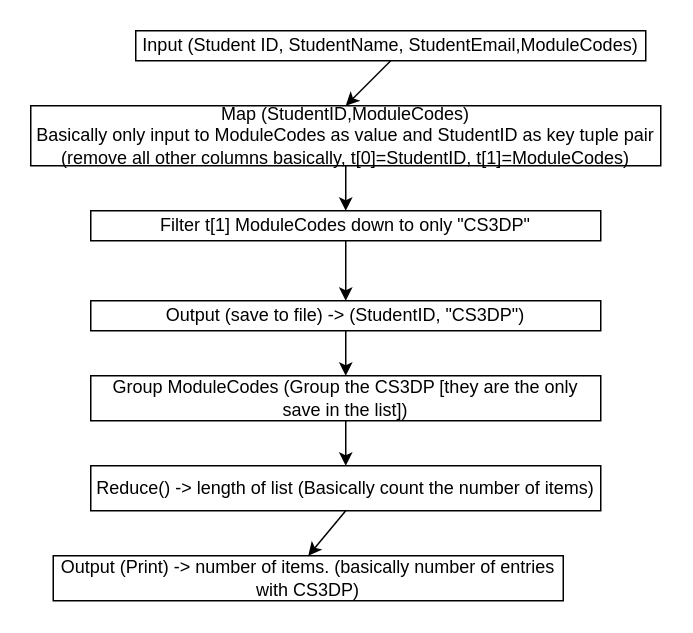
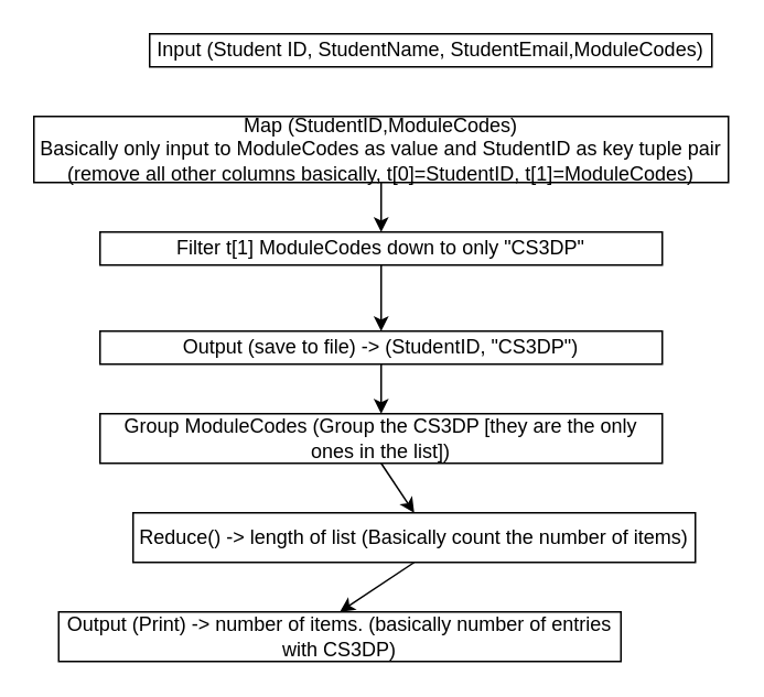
  <mxCell id="0" />
  <mxCell id="1" parent="0" />
  <mxCell id="2" value="Input (Student ID, StudentName, StudentEmail,ModuleCodes)" style="rounded=0;whiteSpace=wrap;html=1;" vertex="1" parent="1"><mxGeometry x="90" y="20" width="340" height="20" as="geometry" /></mxCell>
  <mxCell id="3" value="Map (StudentID,ModuleCodes)&lt;br&gt;Basically only input to ModuleCodes as value and StudentID as key tuple pair (remove all other columns basically, t[0]=StudentID, t[1]=ModuleCodes)" style="rounded=0;whiteSpace=wrap;html=1;" vertex="1" parent="1"><mxGeometry x="20" y="70" width="420" height="40" as="geometry" /></mxCell>
  <mxCell id="4" value="Filter t[1] ModuleCodes&amp;nbsp;down to only &quot;CS3DP&quot;" style="rounded=0;whiteSpace=wrap;html=1;" vertex="1" parent="1"><mxGeometry x="60" y="140" width="340" height="20" as="geometry" /></mxCell>
  <mxCell id="5" value="Output (save to file) -&amp;gt; (StudentID, &quot;CS3DP&quot;)" style="rounded=0;whiteSpace=wrap;html=1;" vertex="1" parent="1"><mxGeometry x="60" y="200" width="340" height="20" as="geometry" /></mxCell>
- <mxCell id="6" value="Group ModuleCodes (Group the CS3DP [they are the only save in the list])" style="rounded=0;whiteSpace=wrap;html=1;" vertex="1" parent="1"><mxGeometry x="60" y="250" width="340" height="30" as="geometry" /></mxCell>
- <mxCell id="7" value="Reduce() -&amp;gt; length of list (Basically count the number of items)" style="rounded=0;whiteSpace=wrap;html=1;" vertex="1" parent="1"><mxGeometry x="60" y="310" width="340" height="30" as="geometry" /></mxCell>
+ <mxCell id="6" value="Group ModuleCodes (Group the CS3DP [they are the only ones in the list])" style="rounded=0;whiteSpace=wrap;html=1;" vertex="1" parent="1"><mxGeometry x="60" y="250" width="340" height="30" as="geometry" /></mxCell>
+ <mxCell id="7" value="Reduce() -&amp;gt; length of list (Basically count the number of items)" style="rounded=0;whiteSpace=wrap;html=1;" vertex="1" parent="1"><mxGeometry x="80" y="310" width="340" height="30" as="geometry" /></mxCell>
  <mxCell id="8" value="Output (Print) -&amp;gt; number of items. (basically number of entries with CS3DP)" style="rounded=0;whiteSpace=wrap;html=1;" vertex="1" parent="1"><mxGeometry x="35" y="370" width="340" height="30" as="geometry" /></mxCell>
- <mxCell id="9" value="" style="endArrow=classic;html=1;entryX=0.5;entryY=0;entryDx=0;entryDy=0;exitX=0.5;exitY=1;exitDx=0;exitDy=0;" edge="1" parent="1" source="2" target="3"><mxGeometry width="50" height="50" relative="1" as="geometry"><mxPoint x="-120" y="420" as="sourcePoint" /><mxPoint x="-70" y="370" as="targetPoint" /></mxGeometry></mxCell>
  <mxCell id="10" value="" style="endArrow=classic;html=1;entryX=0.5;entryY=0;entryDx=0;entryDy=0;" edge="1" parent="1" source="3" target="4"><mxGeometry width="50" height="50" relative="1" as="geometry"><mxPoint x="90" y="300" as="sourcePoint" /><mxPoint x="140" y="250" as="targetPoint" /></mxGeometry></mxCell>
  <mxCell id="11" value="" style="endArrow=classic;html=1;exitX=0.5;exitY=1;exitDx=0;exitDy=0;entryX=0.5;entryY=0;entryDx=0;entryDy=0;" edge="1" parent="1" source="4" target="5"><mxGeometry width="50" height="50" relative="1" as="geometry"><mxPoint x="120" y="350" as="sourcePoint" /><mxPoint x="170" y="300" as="targetPoint" /></mxGeometry></mxCell>
  <mxCell id="12" value="" style="endArrow=classic;html=1;exitX=0.5;exitY=1;exitDx=0;exitDy=0;entryX=0.5;entryY=0;entryDx=0;entryDy=0;" edge="1" parent="1" source="5" target="6"><mxGeometry width="50" height="50" relative="1" as="geometry"><mxPoint x="490" y="200" as="sourcePoint" /><mxPoint x="540" y="150" as="targetPoint" /></mxGeometry></mxCell>
  <mxCell id="13" value="" style="endArrow=classic;html=1;exitX=0.5;exitY=1;exitDx=0;exitDy=0;entryX=0.5;entryY=0;entryDx=0;entryDy=0;" edge="1" parent="1" source="6" target="7"><mxGeometry width="50" height="50" relative="1" as="geometry"><mxPoint x="480" y="230" as="sourcePoint" /><mxPoint x="530" y="180" as="targetPoint" /></mxGeometry></mxCell>
  <mxCell id="14" value="" style="endArrow=classic;html=1;exitX=0.5;exitY=1;exitDx=0;exitDy=0;entryX=0.5;entryY=0;entryDx=0;entryDy=0;" edge="1" parent="1" source="7" target="8"><mxGeometry width="50" height="50" relative="1" as="geometry"><mxPoint x="470" y="370" as="sourcePoint" /><mxPoint x="520" y="320" as="targetPoint" /></mxGeometry></mxCell>
